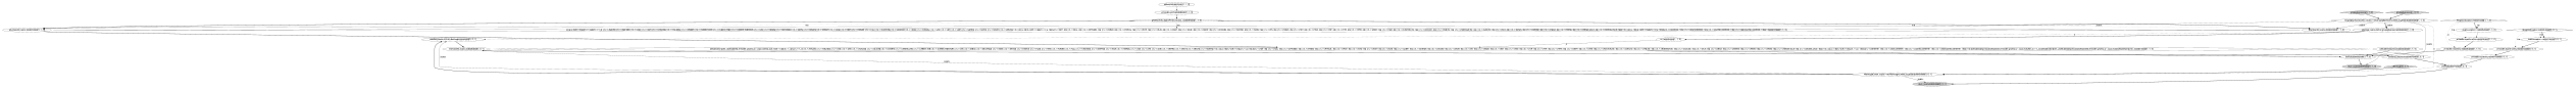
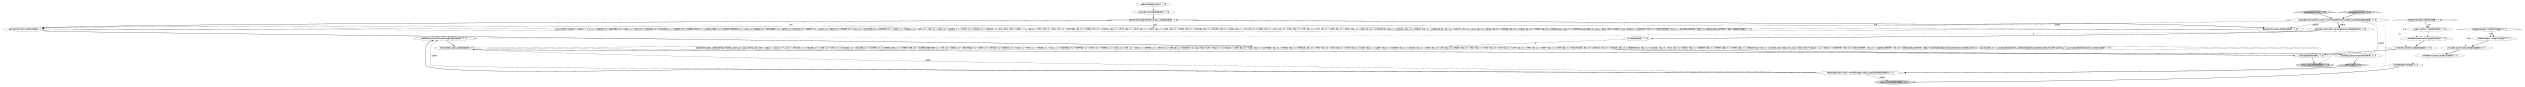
  digraph {
    fontname="Open Sans"
    node [fillcolor=white fontname="Open Sans" shape=ellipse style=filled]
    edge [fontname="Open Sans" style=bold]
    n1 [label="enterOuterAlt(_localctx,2)@@@43@@@['1', '1', '0']"]
-   n2 [label="{setState(353)expression()}@@@44@@@['1', '1', '0']"]
    n3 [label="{exitRule()}@@@56@@@['1', '1', '0']"]
    n4 [label="int _la@@@5@@@['1', '1', '0']"]
    n5 [label="{setState(341)match(T__0)setState(350)_errHandler.sync(this)_la = _input.LA(1)if ((((_la) & ~0x3f) == 0 && ((1L << _la) & ((1L << T__0) | (1L << ANALYZE) | (1L << ANALYZED) | (1L << CASE) | (1L << CAST) | (1L << CATALOGS) | (1L << COLUMNS) | (1L << CONVERT) | (1L << CURRENT_DATE) | (1L << CURRENT_TIME) | (1L << CURRENT_TIMESTAMP) | (1L << DAY) | (1L << DEBUG) | (1L << EXECUTABLE) | (1L << EXISTS) | (1L << EXPLAIN) | (1L << EXTRACT) | (1L << FALSE) | (1L << FIRST) | (1L << FORMAT) | (1L << FULL) | (1L << FUNCTIONS) | (1L << GRAPHVIZ) | (1L << HOUR) | (1L << INTERVAL) | (1L << LAST) | (1L << LEFT) | (1L << LIMIT) | (1L << MAPPED) | (1L << MATCH) | (1L << MINUTE) | (1L << MONTH))) != 0) || ((((_la - 66)) & ~0x3f) == 0 && ((1L << (_la - 66)) & ((1L << (NOT - 66)) | (1L << (NULL - 66)) | (1L << (OPTIMIZED - 66)) | (1L << (PARSED - 66)) | (1L << (PHYSICAL - 66)) | (1L << (PIVOT - 66)) | (1L << (PLAN - 66)) | (1L << (RIGHT - 66)) | (1L << (RLIKE - 66)) | (1L << (QUERY - 66)) | (1L << (SCHEMAS - 66)) | (1L << (SECOND - 66)) | (1L << (SHOW - 66)) | (1L << (SYS - 66)) | (1L << (TABLES - 66)) | (1L << (TEXT - 66)) | (1L << (TRUE - 66)) | (1L << (TOP - 66)) | (1L << (TYPE - 66)) | (1L << (TYPES - 66)) | (1L << (VERIFY - 66)) | (1L << (YEAR - 66)) | (1L << (FUNCTION_ESC - 66)) | (1L << (DATE_ESC - 66)) | (1L << (TIME_ESC - 66)) | (1L << (TIMESTAMP_ESC - 66)) | (1L << (GUID_ESC - 66)) | (1L << (PLUS - 66)) | (1L << (MINUS - 66)) | (1L << (ASTERISK - 66)) | (1L << (PARAM - 66)) | (1L << (STRING - 66)) | (1L << (INTEGER_VALUE - 66)) | (1L << (DECIMAL_VALUE - 66)))) != 0) || ((((_la - 130)) & ~0x3f) == 0 && ((1L << (_la - 130)) & ((1L << (IDENTIFIER - 130)) | (1L << (DIGIT_IDENTIFIER - 130)) | (1L << (QUOTED_IDENTIFIER - 130)) | (1L << (BACKQUOTED_IDENTIFIER - 130)))) != 0)) {{setState(342)expression()setState(347)_errHandler.sync(this)_la = _input.LA(1)while (_la == T__2) {{{setState(343)match(T__2)setState(344)expression()}}setState(349)_errHandler.sync(this)_la = _input.LA(1)}}}setState(352)match(T__1)}@@@11@@@['1', '1', '0']"]
    n6 [label="setState(354)@@@7@@@['1', '1', '0']"]
    n7 [label="_errHandler.sync(this)@@@8@@@['1', '1', '0']"]
    n8 [label="enterRule(_localctx,24,RULE_groupingExpressions)@@@4@@@['1', '1', '0']"]
    n9 [label="enterRule(_localctx,20,RULE_afterthought)@@@4@@@['0', '0', '1']"]
    n10 [label="enterOuterAlt(_localctx,1)@@@6@@@['0', '0', '1']"]
    n11 [label="{setState(222)expression()}@@@7@@@['0', '0', '1']"]
    n12 [label="{exitRule()}@@@17@@@['0', '0', '1']"]
    n13 [fillcolor=lightgray label="return _localctx@@@20@@@['0', '0', '1']"]
    n14 [label="_errHandler.recover(this,re)@@@54@@@['1', '1', '0']"]
    n15 [fillcolor=lightgray label="return _localctx@@@59@@@['1', '1', '0']"]
    n16 [label="(((_la) & ~0x3f) == 0 && ((1L << _la) & ((1L << T__0) | (1L << ANALYZE) | (1L << ANALYZED) | (1L << CASE) | (1L << CAST) | (1L << CATALOGS) | (1L << COLUMNS) | (1L << CONVERT) | (1L << CURRENT_DATE) | (1L << CURRENT_TIME) | (1L << CURRENT_TIMESTAMP) | (1L << DAY) | (1L << DEBUG) | (1L << EXECUTABLE) | (1L << EXISTS) | (1L << EXPLAIN) | (1L << EXTRACT) | (1L << FALSE) | (1L << FIRST) | (1L << FORMAT) | (1L << FULL) | (1L << FUNCTIONS) | (1L << GRAPHVIZ) | (1L << HOUR) | (1L << INTERVAL) | (1L << LAST) | (1L << LEFT) | (1L << LIMIT) | (1L << MAPPED) | (1L << MATCH) | (1L << MINUTE) | (1L << MONTH))) != 0) || ((((_la - 66)) & ~0x3f) == 0 && ((1L << (_la - 66)) & ((1L << (NOT - 66)) | (1L << (NULL - 66)) | (1L << (OPTIMIZED - 66)) | (1L << (PARSED - 66)) | (1L << (PHYSICAL - 66)) | (1L << (PIVOT - 66)) | (1L << (PLAN - 66)) | (1L << (RIGHT - 66)) | (1L << (RLIKE - 66)) | (1L << (QUERY - 66)) | (1L << (SCHEMAS - 66)) | (1L << (SECOND - 66)) | (1L << (SHOW - 66)) | (1L << (SYS - 66)) | (1L << (TABLES - 66)) | (1L << (TEXT - 66)) | (1L << (TRUE - 66)) | (1L << (TOP - 66)) | (1L << (TYPE - 66)) | (1L << (TYPES - 66)) | (1L << (VERIFY - 66)) | (1L << (YEAR - 66)) | (1L << (FUNCTION_ESC - 66)) | (1L << (DATE_ESC - 66)) | (1L << (TIME_ESC - 66)) | (1L << (TIMESTAMP_ESC - 66)) | (1L << (GUID_ESC - 66)) | (1L << (PLUS - 66)) | (1L << (MINUS - 66)) | (1L << (ASTERISK - 66)) | (1L << (PARAM - 66)) | (1L << (STRING - 66)) | (1L << (INTEGER_VALUE - 66)) | (1L << (DECIMAL_VALUE - 66)))) != 0) || ((((_la - 130)) & ~0x3f) == 0 && ((1L << (_la - 130)) & ((1L << (IDENTIFIER - 130)) | (1L << (DIGIT_IDENTIFIER - 130)) | (1L << (QUOTED_IDENTIFIER - 130)) | (1L << (BACKQUOTED_IDENTIFIER - 130)))) != 0)@@@17@@@['1', '1', '0']" shape=diamond]
    n17 [label="_errHandler.reportError(this,re)@@@53@@@['1', '1', '0']"]
    n18 [label="_localctx.exception = re@@@13@@@['0', '0', '1']"]
    n19 [label="_errHandler.reportError(this,re)@@@14@@@['0', '0', '1']"]
    n20 [label="_errHandler.recover(this,re)@@@15@@@['0', '0', '1']"]
    n21 [label="AfterthoughtContext _localctx = new AfterthoughtContext(_ctx,getState())@@@3@@@['0', '0', '1']"]
    n22 [label="RecognitionException re@@@12@@@['0', '0', '1']" shape=diamond]
    n23 [label="getInterpreter().adaptivePredict(_input,44,_ctx)@@@9@@@['1', '1', '0']" shape=diamond]
    n24 [label="enterOuterAlt(_localctx,1)@@@10@@@['1', '1', '0']"]
    n25 [label="GroupingExpressionsContext _localctx = new GroupingExpressionsContext(_ctx,getState())@@@3@@@['1', '1', '0']"]
    n26 [fillcolor=lightgray label="groupingExpressions['1', '0', '0']" shape=diamond]
    n27 [fillcolor=lightgray label="afterthought['0', '0', '1']" shape=diamond]
    n28 [label="RecognitionException re@@@51@@@['1', '1', '0']" shape=diamond]
    n29 [label="_localctx.exception = re@@@52@@@['1', '1', '0']"]
    n30 [fillcolor=lightgray label="groupingExpressions['0', '1', '0']" shape=diamond]
-   n2 -> n3
    n3 -> n15
    n4 -> n5 [label=_la style=solid]
    n5 -> n3
    n6 -> n7 [style=solid]
    n7 -> n23
    n8 -> n4
    n8 -> n9 [label=0 style=dashed]
    n9 -> n10
    n10 -> n11
-   n11 -> n12
+   n11 -> n27
    n12 -> n13
    n14 -> n3
    n17 -> n14
    n18 -> n19
    n19 -> n20
-   n20 -> n12
+   n20 -> n12 [style=dotted]
    n21 -> n9 [label=_localctx style=solid]
    n21 -> n9
    n21 -> n10 [label=_localctx style=solid]
    n21 -> n13 [label=_localctx style=solid]
    n22 -> n18 [label=true style=dotted]
    n22 -> n18
    n22 -> n19 [label=true style=dotted]
    n23 -> n1 [label=true style=dotted]
    n23 -> n1
    n23 -> n16 [label=true style=dotted]
    n23 -> n24 [label=true style=dotted]
    n23 -> n24
    n24 -> n5
    n25 -> n1 [label=_localctx style=solid]
    n25 -> n8
    n25 -> n8 [label=_localctx style=solid]
    n25 -> n15 [label=_localctx style=solid]
    n25 -> n21 [label=0 style=dashed]
    n25 -> n24 [label=_localctx style=solid]
    n26 -> n25
    n27 -> n21
    n28 -> n14 [label=_la style=dotted]
    n28 -> n17 [label=true style=dotted]
    n28 -> n29 [label=true style=dotted]
    n28 -> n29
    n29 -> n17 [style=solid]
    n30 -> n25
  }
